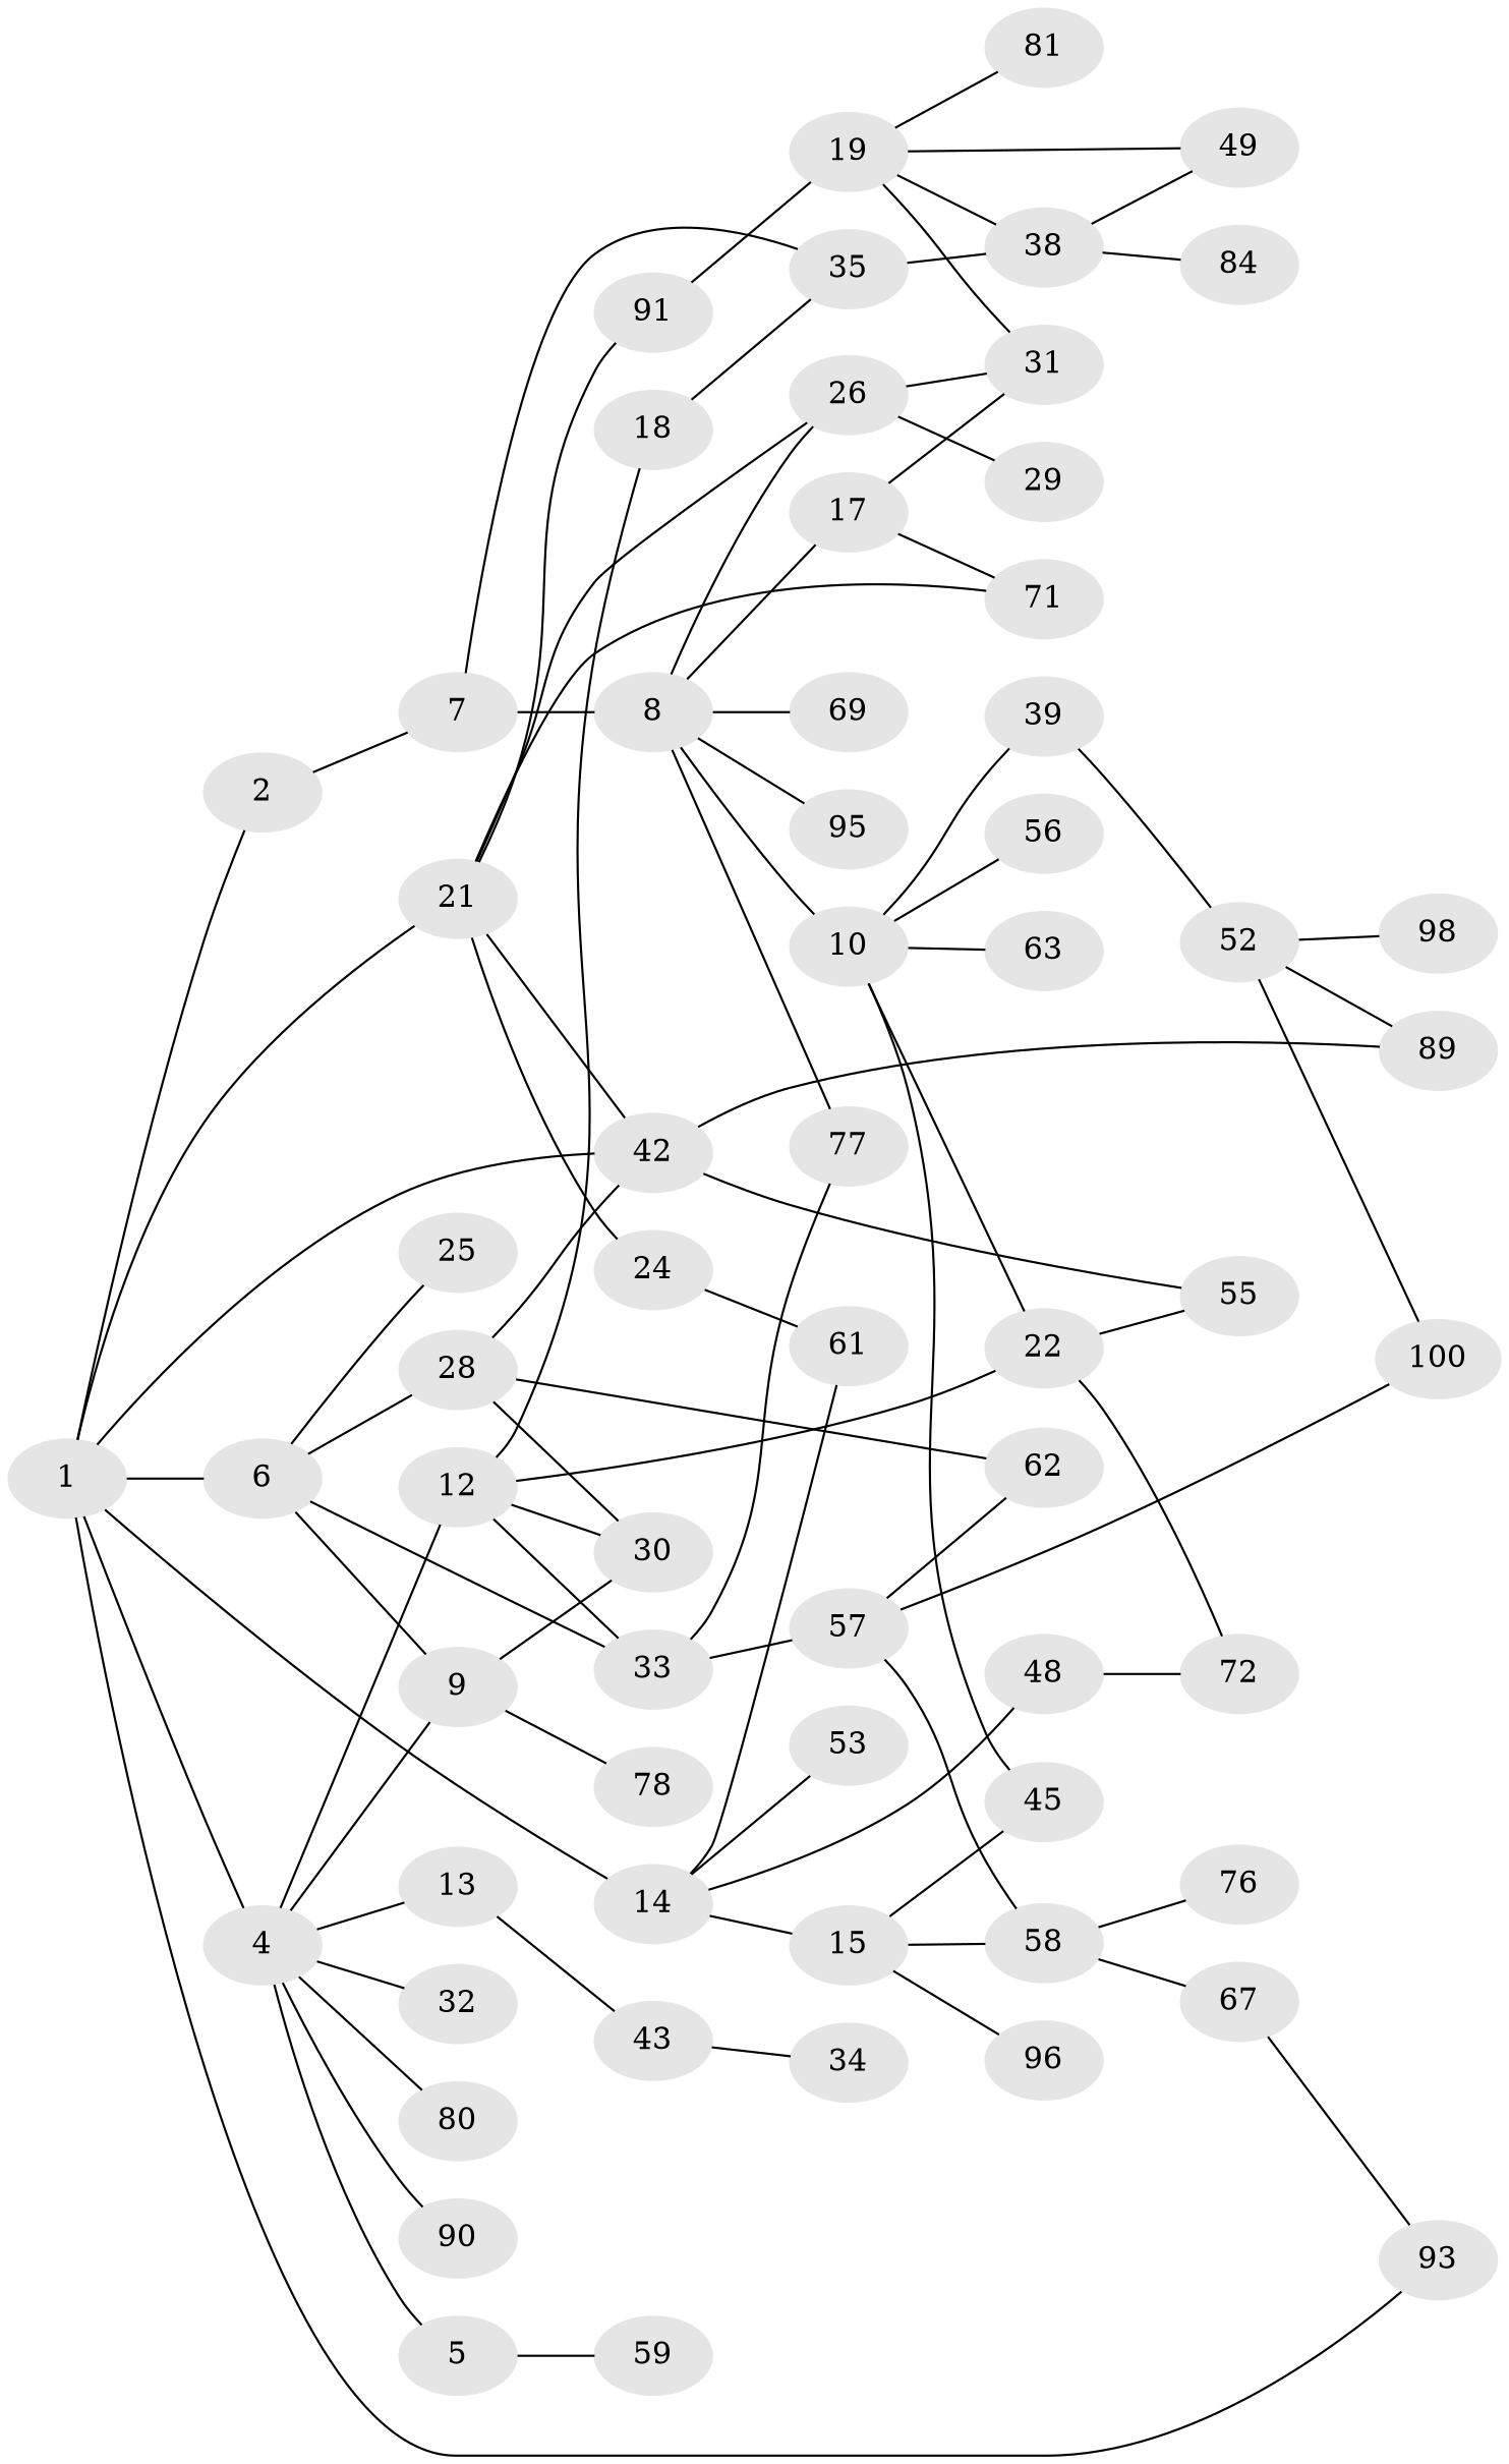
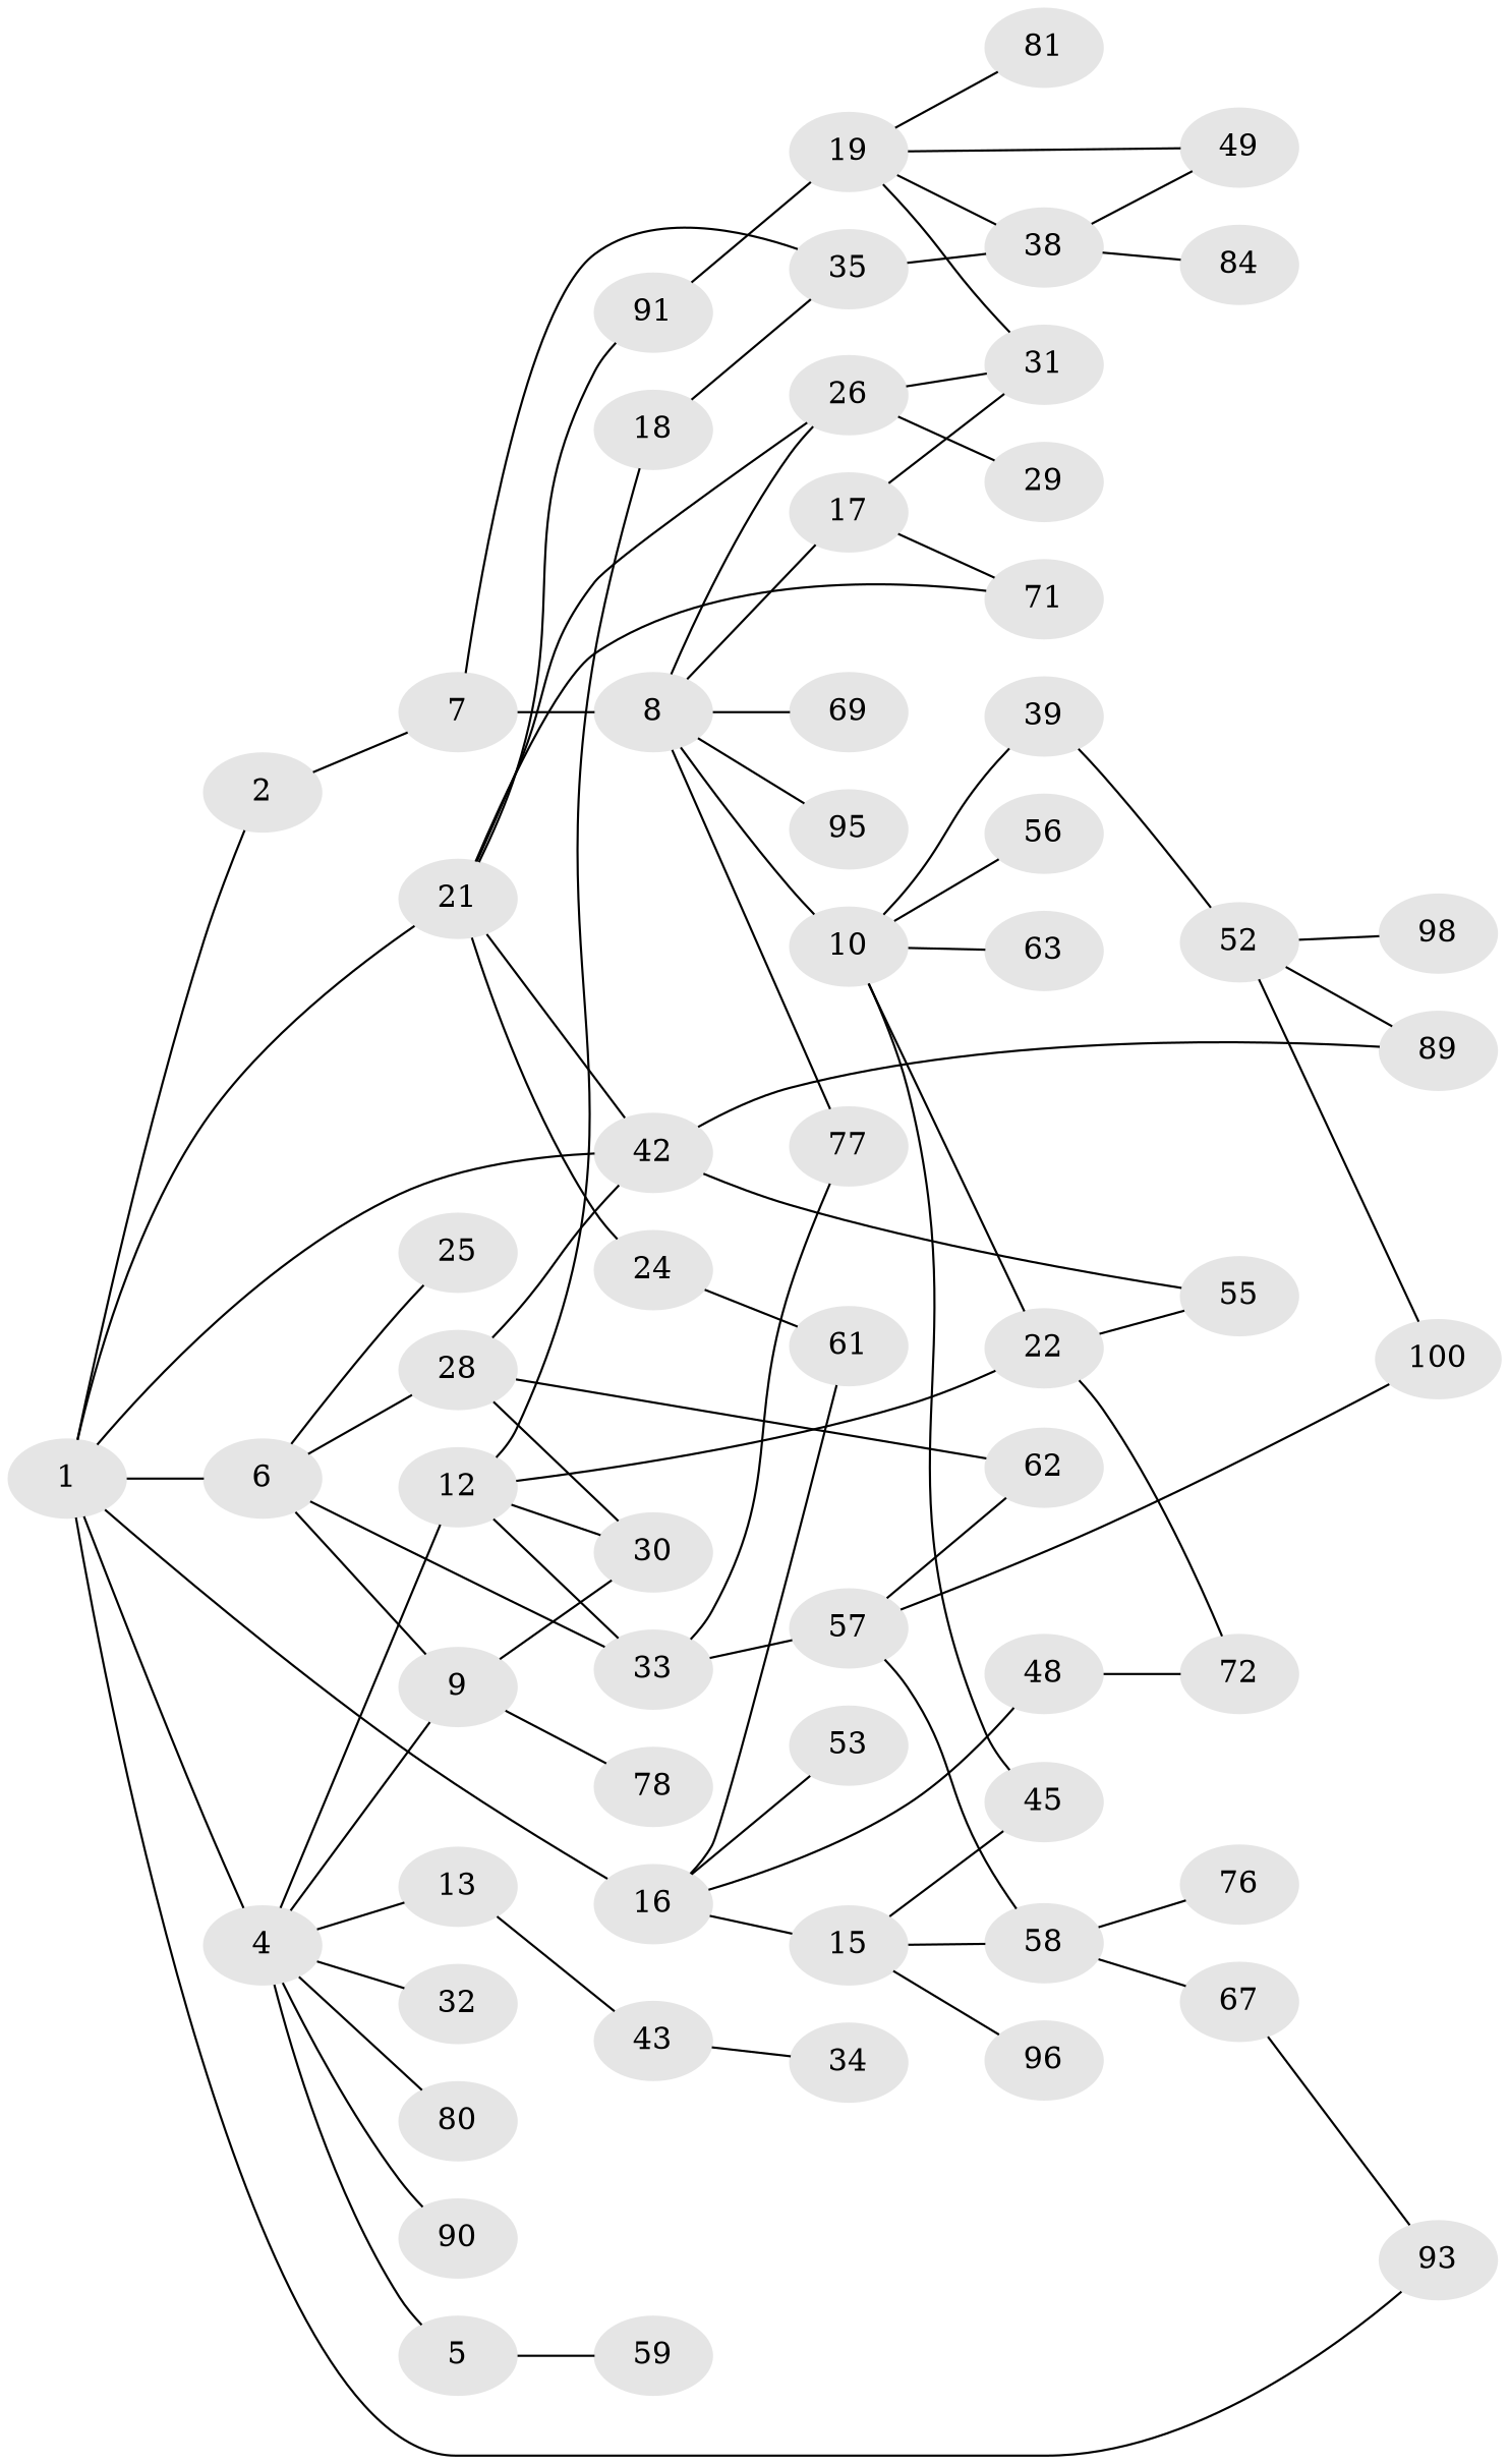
  graph {
    rankdir=LR
    node [color=gray90 style=filled]
    1 [super="+3"]
    2 [super="+99"]
    4 [super="+11"]
    6 [super="+16"]
-   14 [super="+60"]
+   14 [super="+60" label=16]
    21 [super="+23"]
    42 [super="+47"]
    93
    7 [super="+75"]
    5 [super="+37"]
    9 [super="+27"]
    12 [super="+97"]
    13
    32
    80
    90
    25
    28
    33 [super="+50"]
    15 [super="+74"]
    48 [super="+65"]
    53 [super="+92"]
    61 [super="+88"]
    26 [super="+51"]
    71
    24
    91
    55
    89
    8 [super="+64"]
    35 [super="+36"]
    59 [super="+86"]
    30 [super="+73"]
    78
    22 [super="+68"]
    18 [super="+79"]
    43
    62
    77
    57 [super="+82"]
    10 [super="+34"]
    17 [super="+20"]
    69
    95
    19 [super="+46"]
    31 [super="+44"]
    38 [super="+41"]
    49 [super="+85"]
    81
    39
    45 [super="+83"]
    56
    63
    29 [super="+40"]
    72
    52 [super="+54"]
    n57 [label=34]
    58 [super="+66"]
    96
    67 [super="+70"]
    76
    84 [super="+87"]
    100
    98
    1 -- 2
    1 -- 4
    1 -- 6
    1 -- 14
    1 -- 21
    1 -- 42
    1 -- 93
    2 -- 7
    4 -- 5
    4 -- 9
    4 -- 12
    4 -- 13
    4 -- 32
    4 -- 80
    4 -- 90
    6 -- 9
    6 -- 25
    6 -- 28
    6 -- 33
    14 -- 15
    14 -- 48
    14 -- 53
    14 -- 61
    21 -- 42
    21 -- 26
    21 -- 71
    21 -- 24
    21 -- 91
    42 -- 55
    42 -- 89
    7 -- 8
    7 -- 35
    5 -- 59
    9 -- 30
    9 -- 78
    12 -- 33
    12 -- 30
    12 -- 22
    12 -- 18
    13 -- 43
    28 -- 42
    28 -- 30
    28 -- 62
    33 -- 77
    33 -- 57
    15 -- 45
    15 -- 58
    15 -- 96
    48 -- 72
    26 -- 31
    26 -- 29
    24 -- 61
    91 -- 19
    8 -- 26
    8 -- 77
    8 -- 10
    8 -- 17 [weight=2]
    8 -- 69
    8 -- 95
    35 -- 38
    22 -- 55
    22 -- 72
    18 -- 35
    43 -- n57
    57 -- 62
    57 -- 58
    57 -- 100
    10 -- 22
    10 -- 39
    10 -- 45
    10 -- 56
    10 -- 63
    17 -- 71
    17 -- 31
    19 -- 31
    19 -- 38
    19 -- 49
    19 -- 81
    38 -- 49
    38 -- 84
    39 -- 52
    52 -- 89
    52 -- 100
    52 -- 98
    58 -- 67 [weight=2]
    58 -- 76
    67 -- 93
  }
